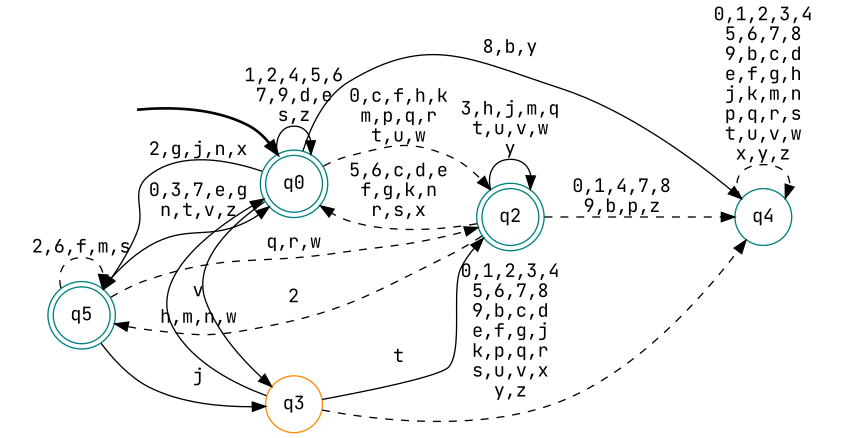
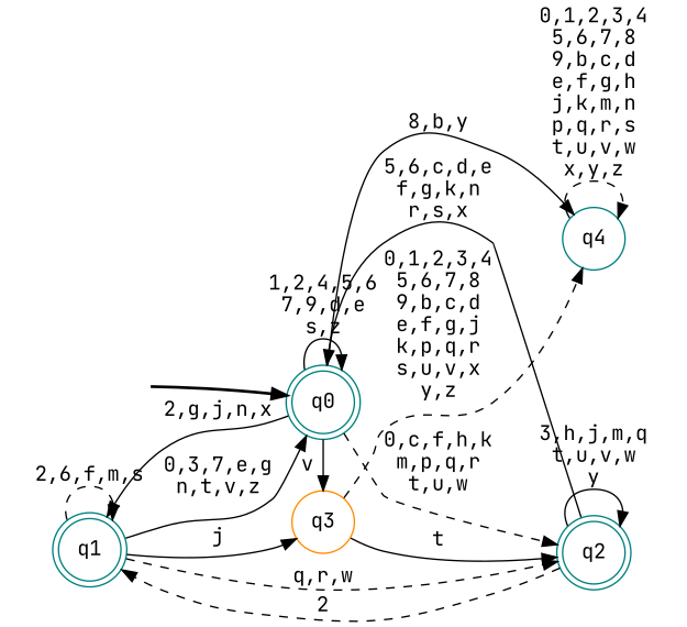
  digraph {
    fontname="JetBrains Mono"
    rankdir=LR
    node [fontname="JetBrains Mono" shape=doublecircle style="rounded,filled" color=teal fillcolor=white]
    edge [fontname="JetBrains Mono" style=solid]
    __start0 [height=0 shape=none style=invis width=0 color="" fillcolor=""]
    n2 [label=q0]
-   n3 [label=q5]
+   n3 [label=q1]
    n4 [label=q2]
    n5 [color=darkorange label=q3 shape=circle style=filled]
    n6 [label=q4 shape=circle style=filled]
    subgraph cluster_1 {
      nodesep=0.15
      ranksep=0.15
      style=invis
      __start0
      n2
    }
    __start0 -> n2 [penwidth=2]
    n2 -> n2 [label="1,2,4,5,6\n7,9,d,e\ns,z"]
    n2 -> n3 [label="2,g,j,n,x"]
    n2 -> n4 [label="0,c,f,h,k\nm,p,q,r\nt,u,w" style=dashed]
    n2 -> n5 [label=v]
    n2 -> n6 [label="8,b,y"]
    n3 -> n2 [label="0,3,7,e,g\nn,t,v,z"]
    n3 -> n3 [label="2,6,f,m,s" style=dashed]
    n3 -> n4 [label="q,r,w" style=dashed]
    n3 -> n5 [label=j]
-   n4 -> n2 [label="5,6,c,d,e\nf,g,k,n\nr,s,x" style=dashed]
+   n4 -> n2 [label="5,6,c,d,e\nf,g,k,n\nr,s,x"]
    n4 -> n3 [label=2 style=dashed]
    n4 -> n4 [label="3,h,j,m,q\nt,u,v,w\ny"]
-   n4 -> n6 [label="0,1,4,7,8\n9,b,p,z" style=dashed]
-   n5 -> n2 [label="h,m,n,w"]
    n5 -> n4 [label=t]
    n5 -> n6 [label="0,1,2,3,4\n5,6,7,8\n9,b,c,d\ne,f,g,j\nk,p,q,r\ns,u,v,x\ny,z" style=dashed]
    n6 -> n6 [label="0,1,2,3,4\n5,6,7,8\n9,b,c,d\ne,f,g,h\nj,k,m,n\np,q,r,s\nt,u,v,w\nx,y,z" style=dashed]
  }
